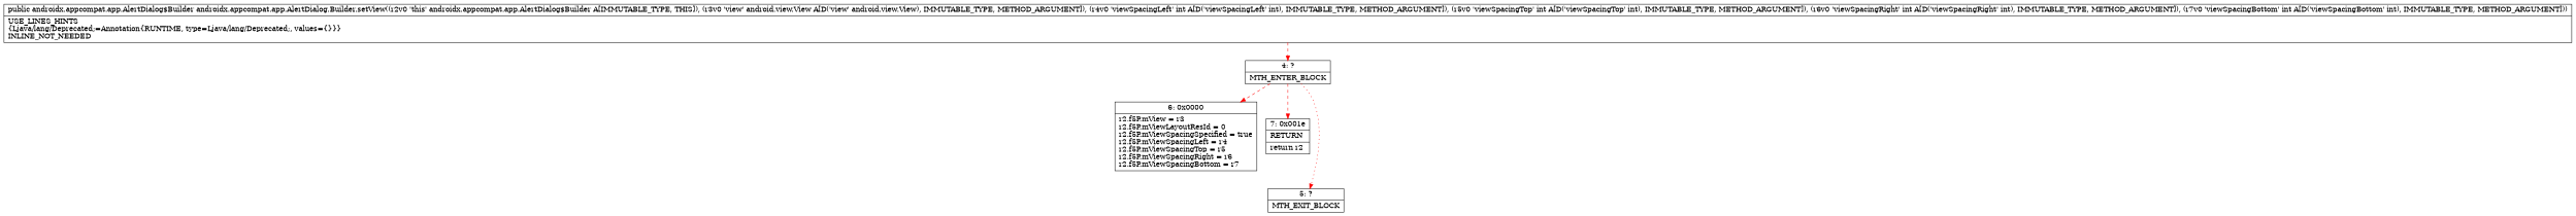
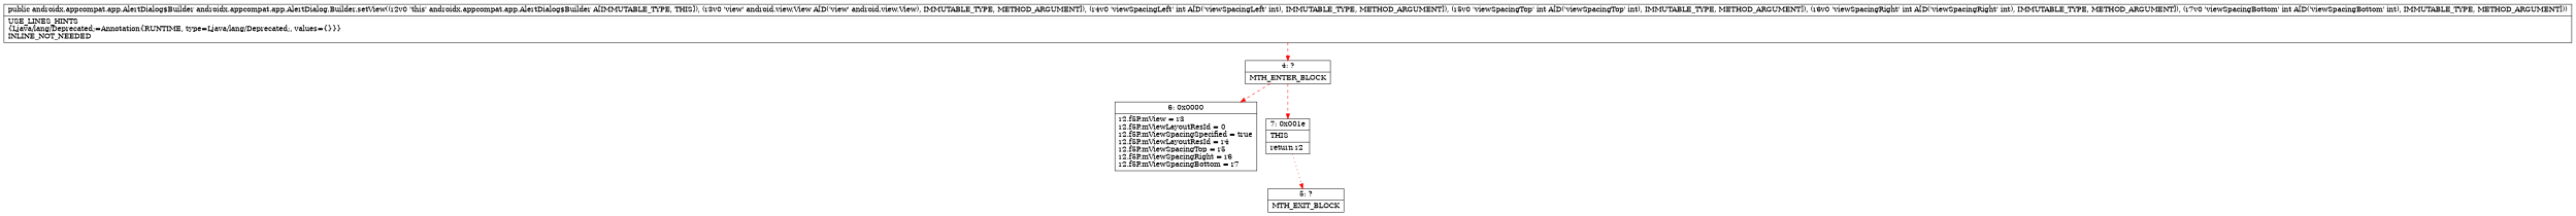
  digraph {
    node [shape=record]
    edge [color=red style=dashed]
    n1 [label="{4\:\ ?|MTH_ENTER_BLOCK\l}"]
-   n2 [label="{6\:\ 0x0000|r2.f5P.mView = r3\lr2.f5P.mViewLayoutResId = 0\lr2.f5P.mViewSpacingSpecified = true\lr2.f5P.mViewSpacingLeft = r4\lr2.f5P.mViewSpacingTop = r5\lr2.f5P.mViewSpacingRight = r6\lr2.f5P.mViewSpacingBottom = r7\l}"]
-   n3 [label="{7\:\ 0x001e|RETURN\l|return r2\l}"]
+   n2 [label="{6\:\ 0x0000|r2.f5P.mView = r3\lr2.f5P.mViewLayoutResId = 0\lr2.f5P.mViewSpacingSpecified = true\lr2.f5P.mViewLayoutResId = r4\lr2.f5P.mViewSpacingTop = r5\lr2.f5P.mViewSpacingRight = r6\lr2.f5P.mViewSpacingBottom = r7\l}"]
+   n3 [label="{7\:\ 0x001e|THIS\l|return r2\l}"]
    n4 [label="{5\:\ ?|MTH_EXIT_BLOCK\l}"]
    n5 [label="{public androidx.appcompat.app.AlertDialog$Builder androidx.appcompat.app.AlertDialog.Builder.setView((r2v0 'this' androidx.appcompat.app.AlertDialog$Builder A[IMMUTABLE_TYPE, THIS]), (r3v0 'view' android.view.View A[D('view' android.view.View), IMMUTABLE_TYPE, METHOD_ARGUMENT]), (r4v0 'viewSpacingLeft' int A[D('viewSpacingLeft' int), IMMUTABLE_TYPE, METHOD_ARGUMENT]), (r5v0 'viewSpacingTop' int A[D('viewSpacingTop' int), IMMUTABLE_TYPE, METHOD_ARGUMENT]), (r6v0 'viewSpacingRight' int A[D('viewSpacingRight' int), IMMUTABLE_TYPE, METHOD_ARGUMENT]), (r7v0 'viewSpacingBottom' int A[D('viewSpacingBottom' int), IMMUTABLE_TYPE, METHOD_ARGUMENT]))  | USE_LINES_HINTS\l\{Ljava\/lang\/Deprecated;=Annotation\{RUNTIME, type=Ljava\/lang\/Deprecated;, values=\{\}\}\}\lINLINE_NOT_NEEDED\l}"]
    n1 -> n2
    n1 -> n3
-   n1 -> n4 [style=dotted]
+   n3 -> n4 [style=dotted]
    n5 -> n1
  }
